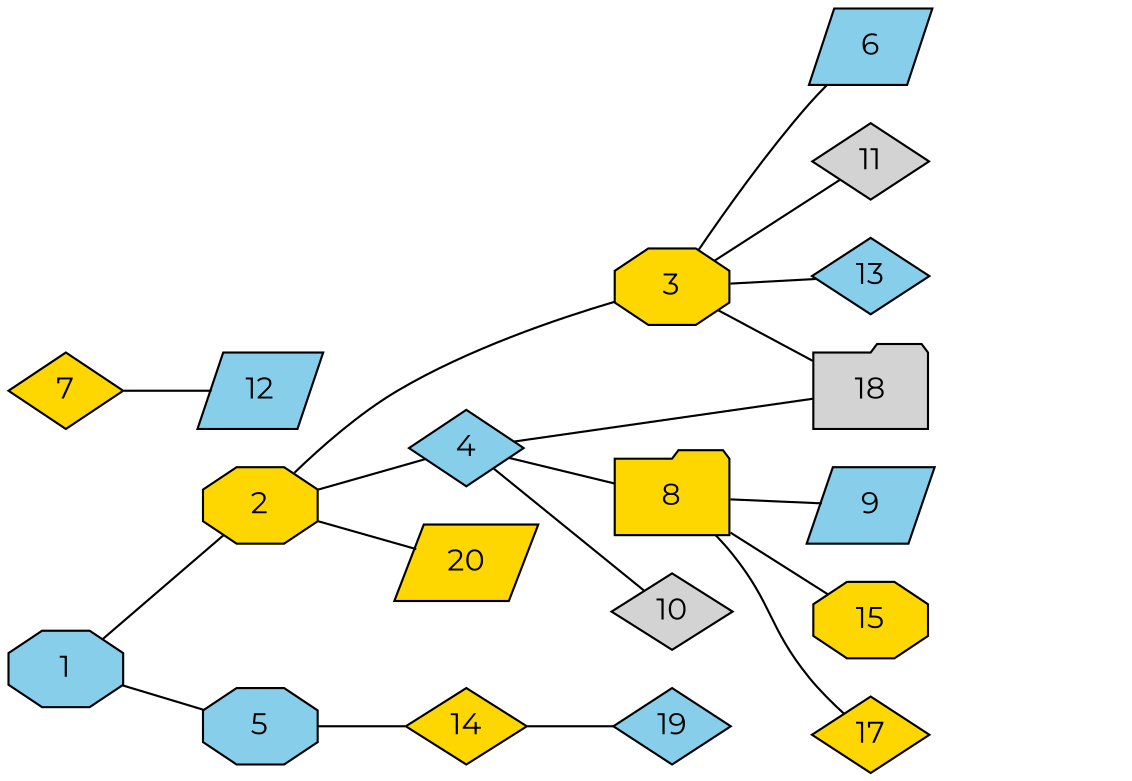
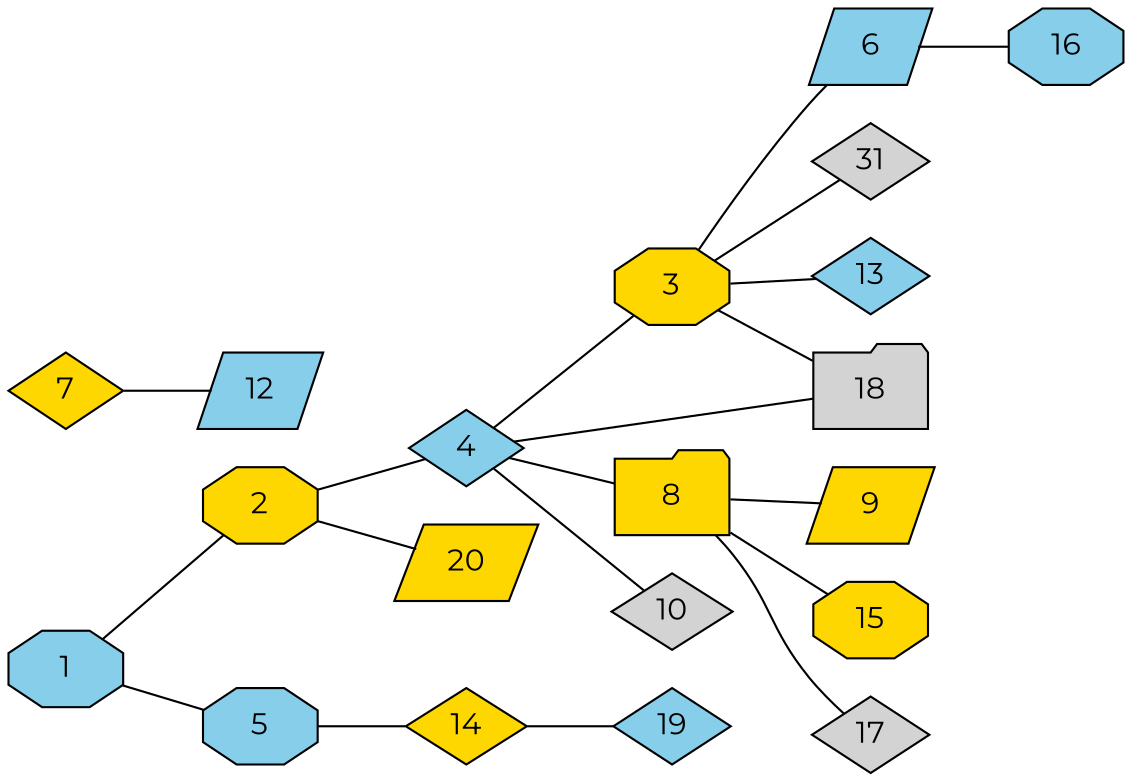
  graph {
    fontname=Montserrat
    rankdir=LR
    node [fillcolor=gold fontname=Montserrat shape=diamond style=filled]
    edge [fontname=Montserrat]
    1 [fillcolor=skyblue shape=octagon]
    2 [shape=octagon]
    5 [fillcolor=skyblue shape=octagon]
    3 [shape=octagon]
    4 [fillcolor=skyblue]
    20 [shape=parallelogram]
    14
    6 [fillcolor=skyblue shape=parallelogram]
-   11 [fillcolor=lightgrey]
+   11 [fillcolor=lightgrey label=31]
    13 [fillcolor=skyblue]
    18 [fillcolor=lightgrey shape=folder]
    8 [shape=folder]
    10 [fillcolor=lightgrey]
    19 [fillcolor=skyblue]
+   16 [fillcolor=skyblue shape=octagon]
    12 [fillcolor=skyblue shape=parallelogram]
    7
-   9 [fillcolor=skyblue shape=parallelogram]
+   9 [shape=parallelogram]
    15 [shape=octagon]
-   17
+   17 [fillcolor=lightgrey]
    1 -- 2
    1 -- 5
-   2 -- 3
+   4 -- 3
    2 -- 4
    2 -- 20
    5 -- 14
    3 -- 6
    3 -- 11
    3 -- 13
    3 -- 18
    4 -- 18
    4 -- 8
    4 -- 10
    14 -- 19
+   6 -- 16
    8 -- 9
    8 -- 15
    8 -- 17
    7 -- 12
  }
